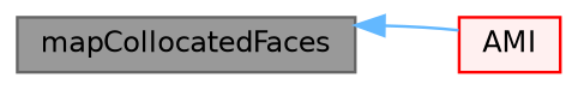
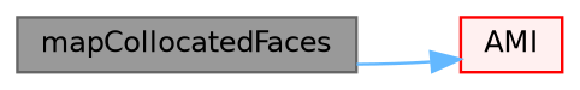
  digraph {
    rankdir=LR
    node [fontname=Helvetica fontsize=10 shape=box style=filled]
    n1 [color=gray40 fillcolor=grey60 fontcolor=black height=0.2 label=mapCollocatedFaces width=0.4]
    n2 [color=red fillcolor="#FFF0F0" height=0.2 label=AMI width=0.4]
-   n2 -> n1 [color=steelblue1 fontname=Helvetica fontsize=10 labelfontname=Helvetica labelfontsize=10 style=solid]
+   n1 -> n2 [color=steelblue1 fontname=Helvetica fontsize=10 labelfontname=Helvetica labelfontsize=10 style=solid]
  }
